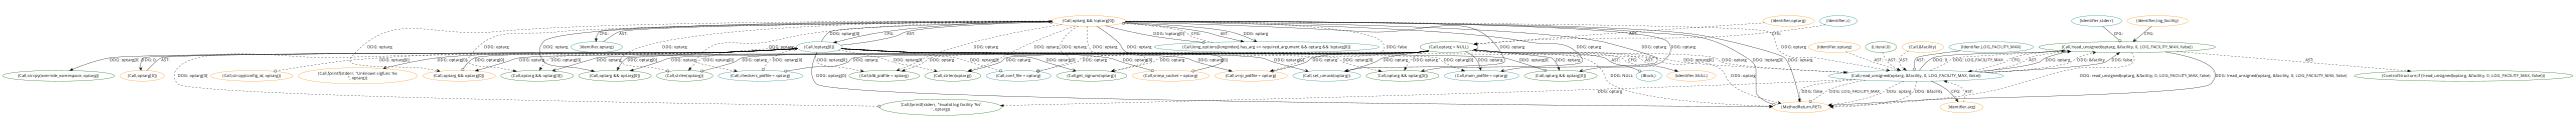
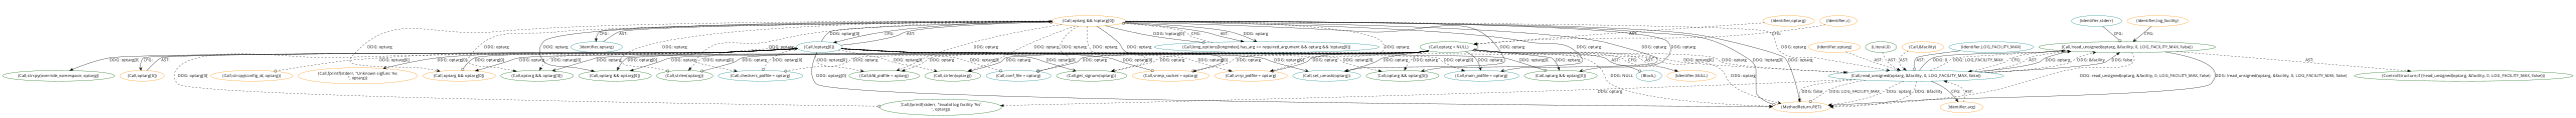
  digraph {
    fontname="Open Sans"
    node [color=darkgreen fontname="Open Sans"]
    edge [arrowhead=normal fontname="Open Sans" style=dashed]
    n1 [label="(Call,!read_unsigned(optarg, &facility, 0, LOG_FACILITY_MAX, false))"]
    n2 [color=teal label="(Call,read_unsigned(optarg, &facility, 0, LOG_FACILITY_MAX, false))"]
    n3 [color=darkorange label="(MethodReturn,RET)"]
    n4 [label="(ControlStructure,if (!read_unsigned(optarg, &facility, 0, LOG_FACILITY_MAX, false)))"]
    n5 [color=darkorange label="(Identifier,arg)"]
    n6 [label="(Call,fprintf(stderr, \"Invalid log facility '%s'\n\", optarg))"]
    n7 [color=darkorange label="(Call,optarg && !optarg[0])"]
    n8 [color=teal label="(Call,!optarg[0])"]
    n9 [color=darkorange label="(Call,optarg && optarg[0])"]
    n10 [label="(Call,optarg && optarg[0])"]
    n11 [color=teal label="(Identifier,optarg)"]
    n12 [label="(Call,optarg && optarg[0])"]
    n13 [label="(Call,strlen(optarg))"]
    n14 [color=teal label="(Call,checkers_pidfile = optarg)"]
    n15 [label="(Call,bfd_pidfile = optarg)"]
    n16 [label="(Call,strlen(optarg))"]
    n17 [color=teal label="(Call,conf_file = optarg)"]
    n18 [label="(Call,get_signum(optarg))"]
    n19 [color=darkorange label="(Call,snmp_socket = optarg)"]
    n20 [color=darkorange label="(Call,vrrp_pidfile = optarg)"]
    n21 [color=teal label="(Call,long_options[longindex].has_arg == required_argument && optarg && !optarg[0])"]
    n22 [color=teal label="(Call,set_umask(optarg))"]
    n23 [label="(Call,optarg && optarg[0])"]
    n24 [color=teal label="(Call,main_pidfile = optarg)"]
    n25 [label="(Call,optarg && optarg[0])"]
    n26 [color=darkorange label="(Call,strcpy(config_id, optarg))"]
    n27 [color=darkorange label="(Call,fprintf(stderr, \"Unknown sigfunc %s\n\", optarg))"]
    n28 [label="(Call,strcpy(override_namespace, optarg))"]
    n29 [color=darkorange label="(Call,optarg[0])"]
    n30 [label="(Call,optarg = NULL)"]
    n31 [color=teal label="(Block,)"]
    n32 [color=darkorange label="(Identifier,NULL)"]
    n33 [color=darkorange label="(Identifier,optarg)"]
-   n34 [color=teal label="(Identifier,c)"]
+   n34 [color=darkorange label="(Identifier,c)"]
    n35 [label="(Literal,0)"]
    n36 [color=darkorange label="(Identifier,log_facility)"]
    n37 [color=darkorange label="(Identifier,optarg)"]
    n38 [color=darkorange label="(Call,&facility)"]
    n39 [color=teal label="(Identifier,stderr)"]
    n40 [color=teal label="(Identifier,LOG_FACILITY_MAX)"]
    n1 -> n2 [label="CFG: "]
    n1 -> n3 [label="DDG: read_unsigned(optarg, &facility, 0, LOG_FACILITY_MAX, false)"]
    n1 -> n3 [arrowhead=vee label="DDG: !read_unsigned(optarg, &facility, 0, LOG_FACILITY_MAX, false)" style=solid]
    n1 -> n4 [label="AST: "]
    n2 -> n1 [arrowhead=vee label="AST: "]
    n2 -> n1 [label="DDG: optarg" style=solid]
    n2 -> n1 [arrowhead=vee label="DDG: &facility"]
    n2 -> n1 [label="DDG: false" style=solid]
    n2 -> n1 [label="DDG: 0" style=solid]
    n2 -> n1 [arrowhead=odot label="DDG: LOG_FACILITY_MAX"]
    n2 -> n3 [label="DDG: false"]
    n2 -> n3 [arrowhead=odot label="DDG: LOG_FACILITY_MAX"]
    n2 -> n3 [label="DDG: optarg"]
    n2 -> n3 [arrowhead=vee label="DDG: &facility"]
    n2 -> n5 [label="CFG: " style=solid]
    n2 -> n6 [label="DDG: optarg"]
    n5 -> n2 [label="AST: "]
    n7 -> n2 [arrowhead=vee label="DDG: optarg"]
    n7 -> n3 [arrowhead=odot label="DDG: !optarg[0]" style=solid]
    n7 -> n3 [arrowhead=odot label="DDG: optarg" style=solid]
    n7 -> n8 [label="CFG: " style=solid]
    n7 -> n9 [arrowhead=vee label="DDG: optarg"]
    n7 -> n10 [label="DDG: optarg"]
    n7 -> n11 [label="CFG: " style=solid]
    n7 -> n12 [label="DDG: optarg" style=solid]
    n7 -> n13 [arrowhead=odot label="DDG: optarg"]
    n7 -> n14 [arrowhead=vee label="DDG: optarg"]
    n7 -> n15 [arrowhead=vee label="DDG: optarg"]
    n7 -> n16 [label="DDG: optarg"]
    n7 -> n17 [arrowhead=odot label="DDG: optarg"]
    n7 -> n18 [arrowhead=vee label="DDG: optarg"]
    n7 -> n19 [arrowhead=odot label="DDG: optarg" style=solid]
-   n7 -> n20 [label="DDG: false"]
+   n7 -> n20 [label="DDG: optarg"]
    n7 -> n21 [label="AST: " style=solid]
    n7 -> n21 [arrowhead=vee label="DDG: optarg" style=solid]
    n7 -> n21 [arrowhead=odot label="DDG: !optarg[0]" style=solid]
    n7 -> n22 [label="DDG: optarg" style=solid]
    n7 -> n23 [arrowhead=vee label="DDG: optarg" style=solid]
    n7 -> n24 [arrowhead=vee label="DDG: optarg" style=solid]
    n7 -> n25 [arrowhead=vee label="DDG: optarg" style=solid]
    n8 -> n2 [arrowhead=odot label="DDG: optarg[0]"]
    n8 -> n3 [arrowhead=vee label="DDG: optarg[0]" style=solid]
    n8 -> n6 [arrowhead=odot label="DDG: optarg[0]"]
    n8 -> n7 [arrowhead=odot label="AST: " style=solid]
    n8 -> n7 [arrowhead=odot label="DDG: optarg[0]" style=solid]
    n8 -> n9 [arrowhead=odot label="DDG: optarg[0]" style=solid]
    n8 -> n10 [label="DDG: optarg[0]"]
    n8 -> n12 [label="DDG: optarg[0]" style=solid]
    n8 -> n13 [label="DDG: optarg[0]"]
    n8 -> n14 [arrowhead=odot label="DDG: optarg[0]"]
    n8 -> n15 [arrowhead=vee label="DDG: optarg[0]"]
    n8 -> n16 [arrowhead=vee label="DDG: optarg[0]"]
    n8 -> n17 [arrowhead=odot label="DDG: optarg[0]"]
    n8 -> n18 [arrowhead=vee label="DDG: optarg[0]" style=solid]
    n8 -> n19 [arrowhead=odot label="DDG: optarg[0]" style=solid]
-   n8 -> n20 [label="DDG: optarg[0]" style=solid]
+   n8 -> n20 [label="DDG: optarg[0]"]
    n8 -> n22 [arrowhead=vee label="DDG: optarg[0]" style=solid]
    n8 -> n23 [label="DDG: optarg[0]"]
    n8 -> n24 [label="DDG: optarg[0]"]
    n8 -> n25 [arrowhead=odot label="DDG: optarg[0]" style=solid]
    n8 -> n26 [arrowhead=odot label="DDG: optarg[0]"]
    n8 -> n27 [arrowhead=vee label="DDG: optarg[0]" style=solid]
    n8 -> n28 [label="DDG: optarg[0]" style=solid]
-   n8 -> n29 [arrowhead=vee label="DDG: 0" style=solid]
+   n8 -> n29 [arrowhead=vee label="CFG: " style=solid]
    n11 -> n7 [label="AST: " style=solid]
    n21 -> n7 [arrowhead=odot label="CFG: "]
    n29 -> n8 [arrowhead=vee label="AST: " style=solid]
    n30 -> n2 [label="DDG: optarg"]
    n30 -> n3 [arrowhead=vee label="DDG: optarg"]
    n30 -> n3 [label="DDG: NULL"]
    n30 -> n9 [label="DDG: optarg" style=solid]
    n30 -> n10 [arrowhead=vee label="DDG: optarg" style=solid]
    n30 -> n12 [label="DDG: optarg" style=solid]
    n30 -> n13 [arrowhead=odot label="DDG: optarg" style=solid]
-   n30 -> n14 [arrowhead=odot label="DDG: optarg" style=solid]
+   n30 -> n14 [arrowhead=odot label="DDG: optarg"]
    n30 -> n15 [label="DDG: optarg"]
    n30 -> n16 [arrowhead=vee label="DDG: optarg" style=solid]
-   n30 -> n17 [arrowhead=odot label="DDG: optarg"]
+   n30 -> n17 [arrowhead=odot label="DDG: optarg" style=solid]
    n30 -> n18 [arrowhead=vee label="DDG: optarg"]
+   n30 -> n19 [label="DDG: optarg"]
    n30 -> n20 [arrowhead=odot label="DDG: optarg" style=solid]
    n30 -> n22 [arrowhead=vee label="DDG: optarg" style=solid]
    n30 -> n23 [label="DDG: optarg"]
    n30 -> n24 [arrowhead=vee label="DDG: optarg" style=solid]
    n30 -> n25 [label="DDG: optarg" style=solid]
    n30 -> n31 [arrowhead=odot label="AST: " style=solid]
    n30 -> n32 [label="CFG: "]
-   n32 -> n30 [arrowhead=vee label="AST: "]
+   n32 -> n30 [arrowhead=odot label="AST: "]
    n33 -> n2 [arrowhead=odot label="AST: "]
    n34 -> n30 [arrowhead=vee label="CFG: "]
    n35 -> n2 [label="AST: "]
    n36 -> n1 [arrowhead=vee label="CFG: " style=solid]
    n37 -> n30 [label="AST: "]
    n38 -> n2 [label="AST: "]
    n39 -> n1 [arrowhead=odot label="CFG: " style=solid]
    n40 -> n2 [arrowhead=odot label="AST: " style=solid]
  }
